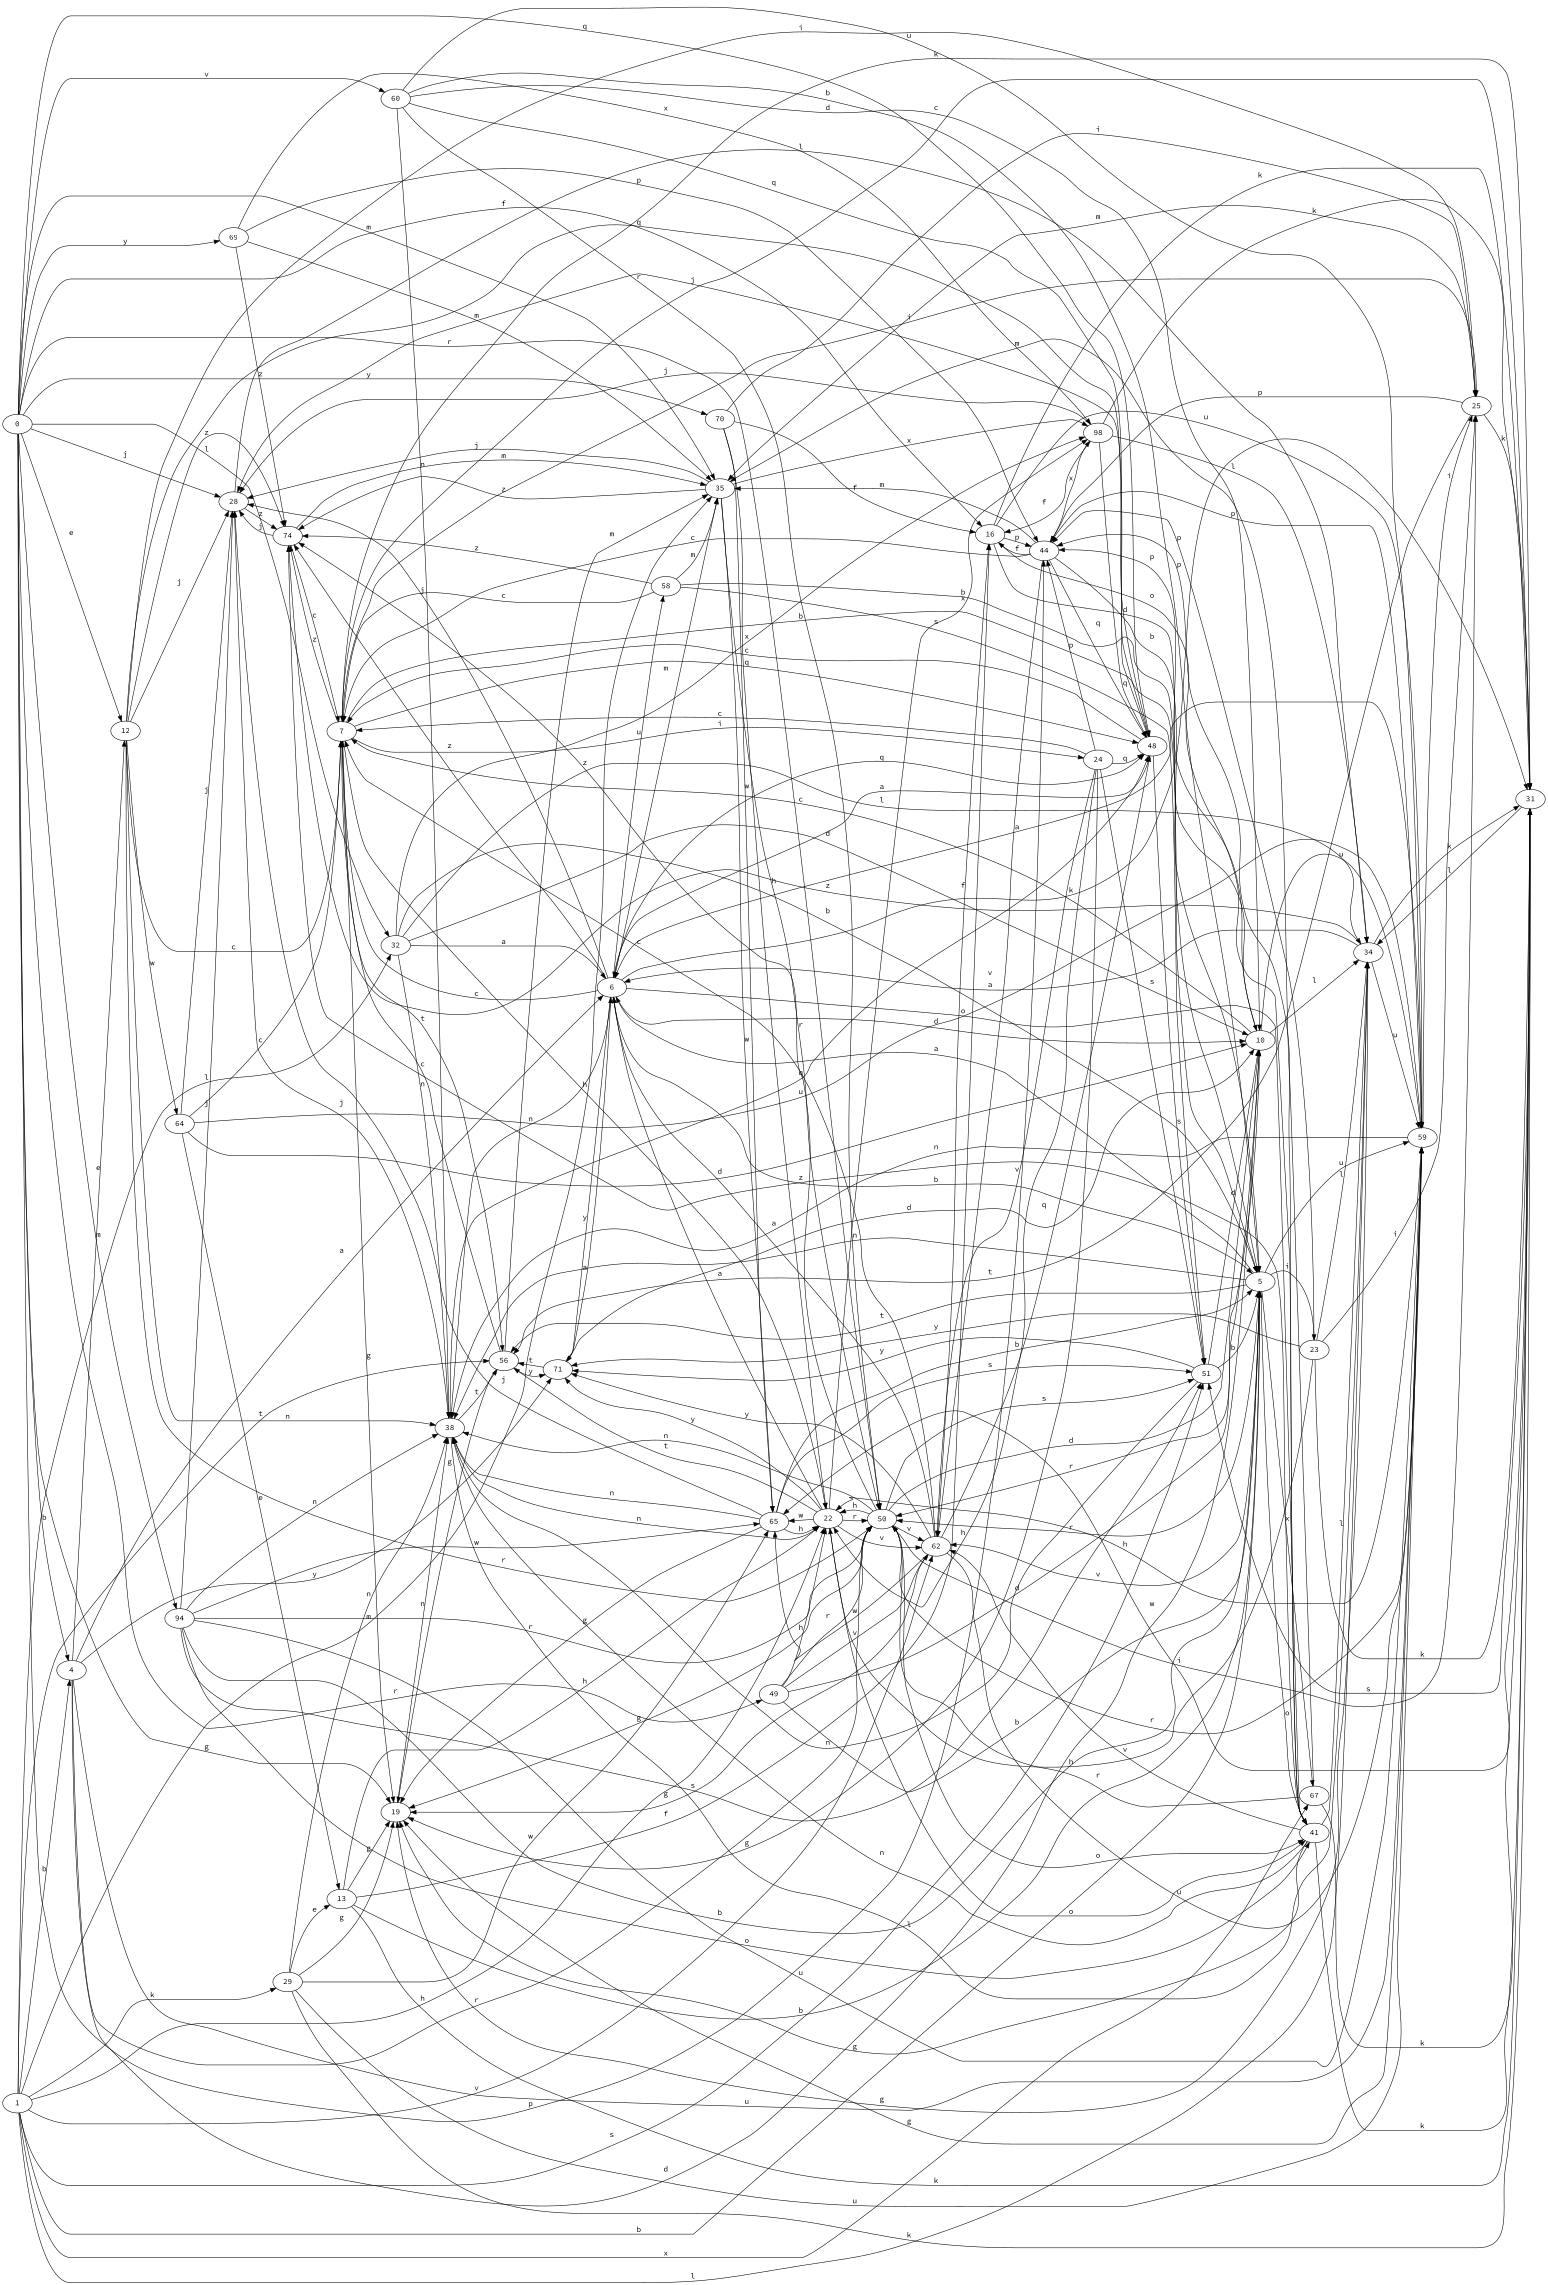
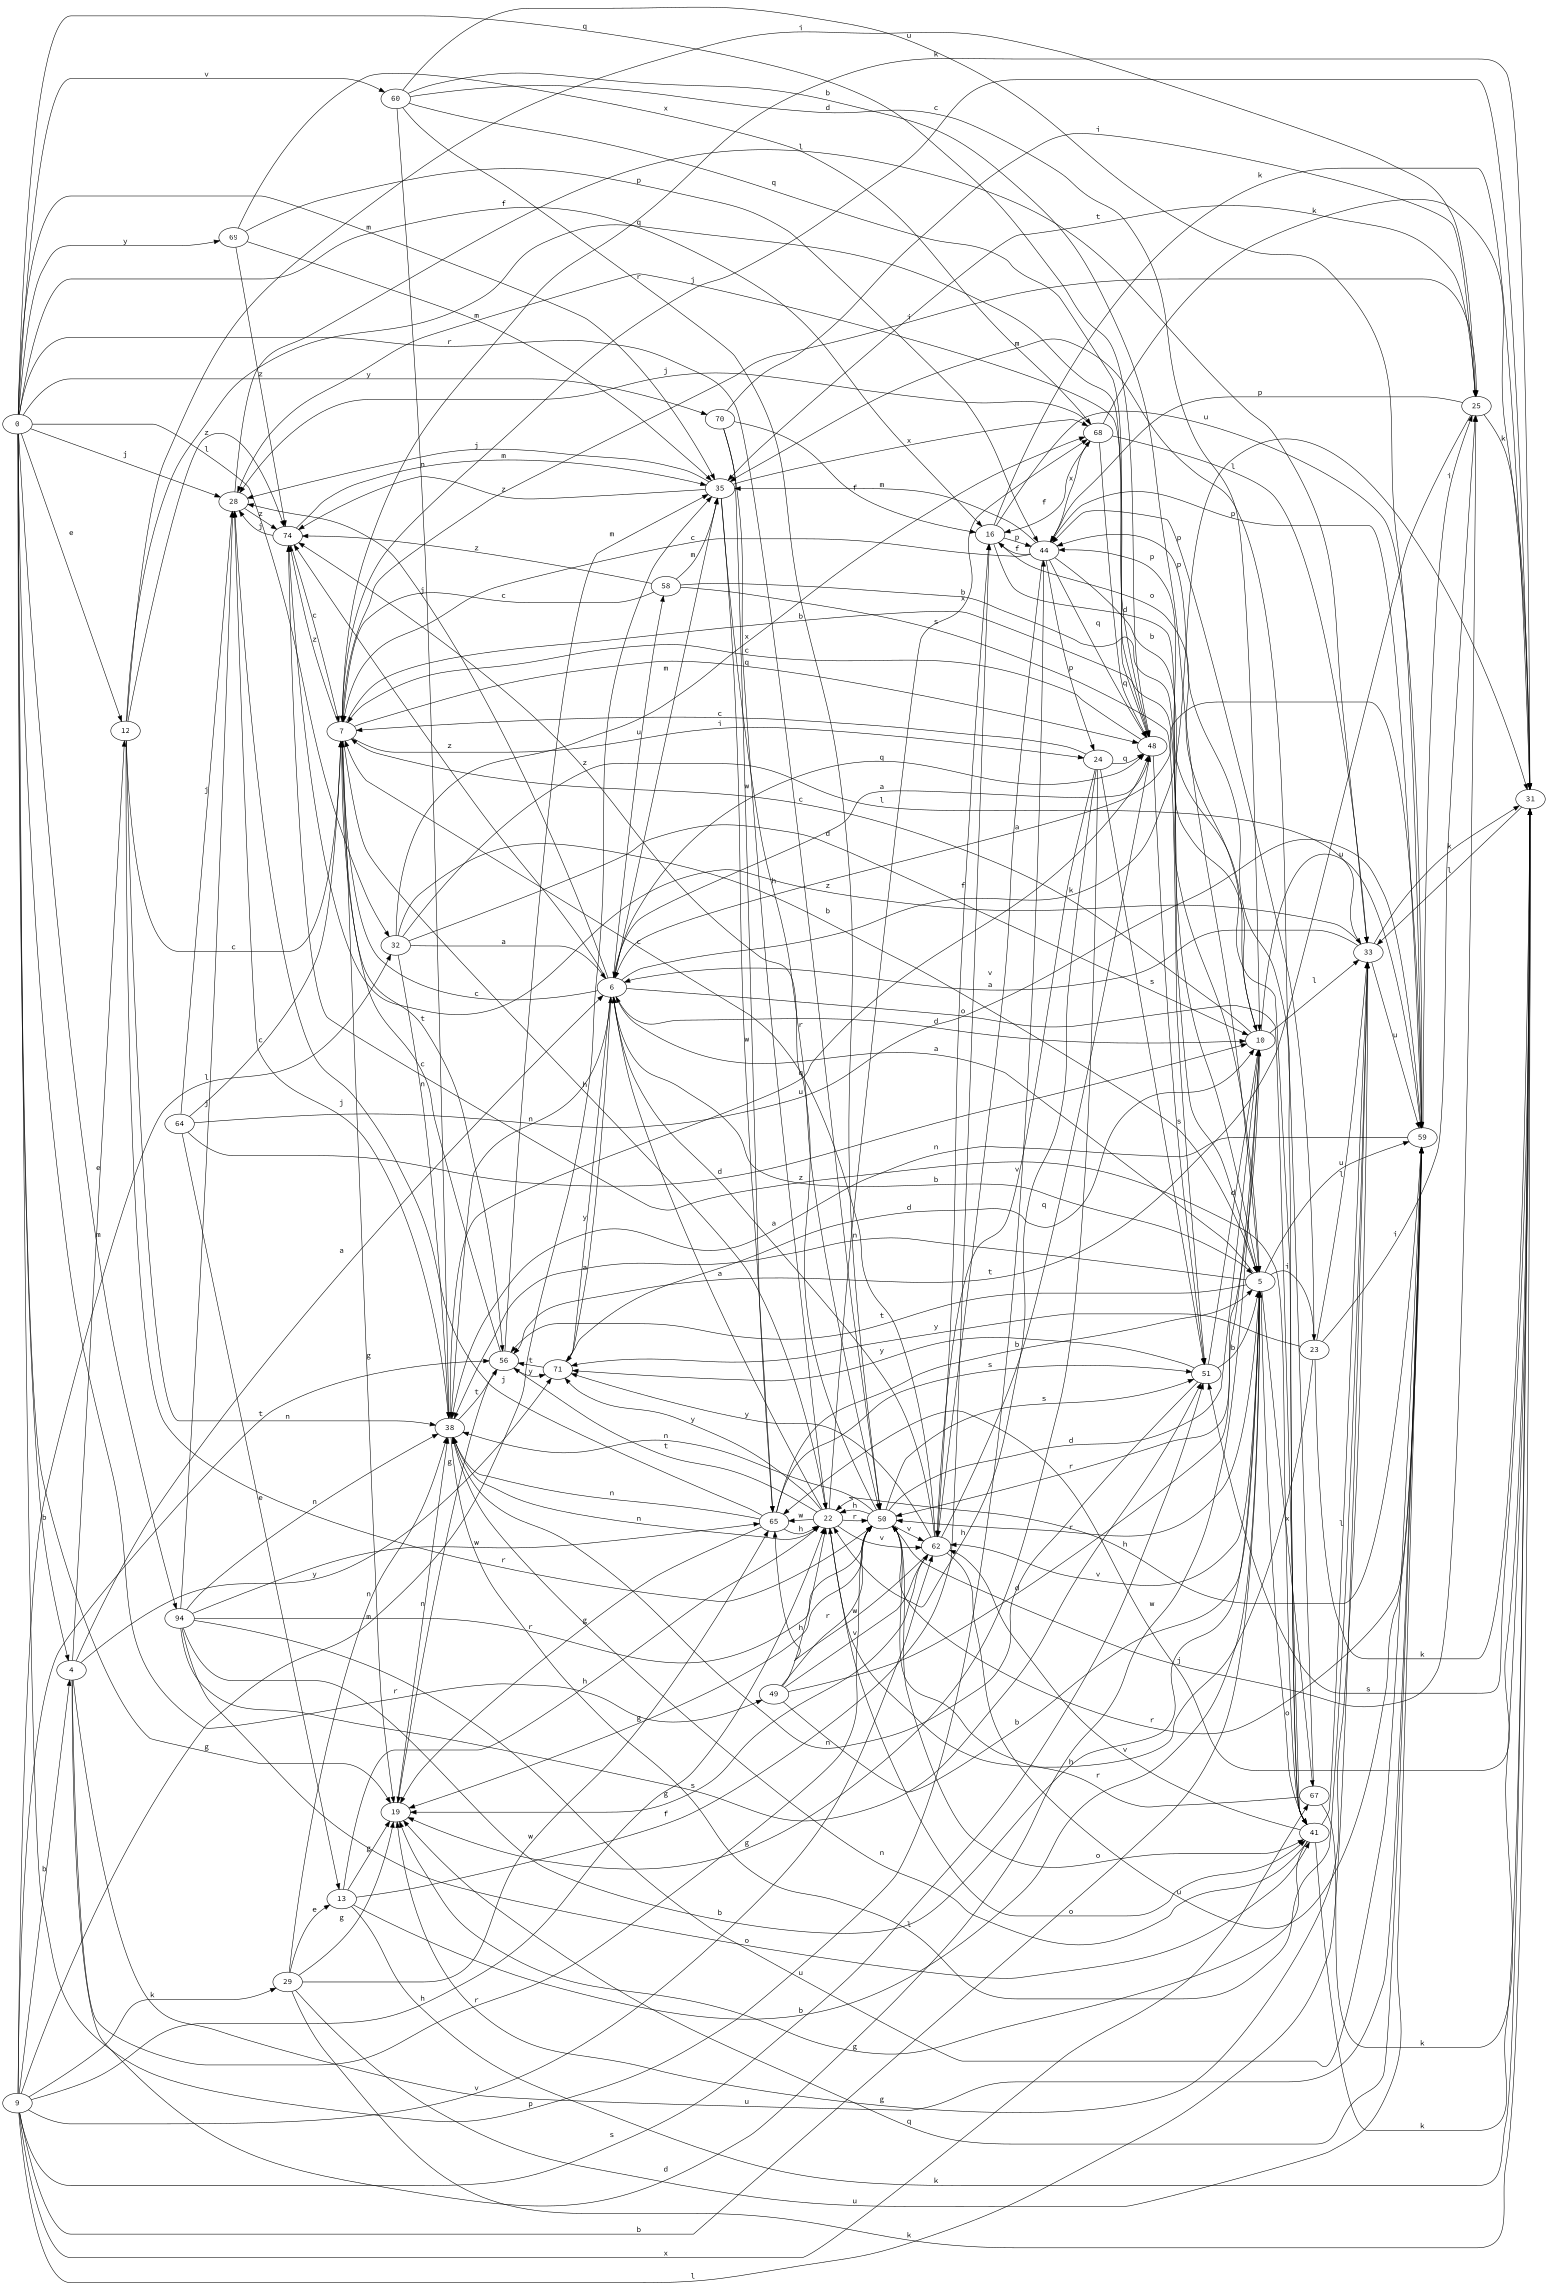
  strict digraph {
    fontname="Source Code Pro"
    rankdir=LR
    node [fontname="Source Code Pro"]
    edge [fontname="Source Code Pro"]
    0
    4
    12
    16
    19
    28
    32
    n8 [label=94]
    35
    44
    48
    49
    50
    60
    69
    70
    n17 [label=6]
    10
    71
    59
    7
    38
    74
    25
    64
    31
    41
-   33 [label=34]
+   33
    5
-   68 [label=98]
+   68
    n31 [label=51]
    65
    62
    22
-   1
+   1 [label=9]
    29
    56
    67
    23
    13
    58
    24
    0 -> 4 [label=b]
    0 -> 12 [label=e]
    0 -> 16 [label=f]
    0 -> 19 [label=g]
    0 -> 28 [label=j]
    0 -> 32 [label=l]
    0 -> n8 [label=m]
    0 -> 35 [label=m]
    0 -> 44 [label=p]
    0 -> 48 [label=q]
    0 -> 49 [label=r]
    0 -> 50 [label=r]
    0 -> 60 [label=v]
    0 -> 69 [label=y]
    0 -> 70 [label=y]
    4 -> 12 [label=e]
    4 -> 50 [label=r]
    4 -> n17 [label=a]
    4 -> 10 [label=d]
    4 -> 71 [label=y]
    4 -> 59 [label=u]
-   12 -> 28 [label=j]
    12 -> 48 [label=q]
    12 -> 50 [label=r]
    12 -> 7 [label=c]
    12 -> 38 [label=n]
    12 -> 74 [label=z]
    12 -> 25 [label=i]
-   12 -> 64 [label=w]
    16 -> 44 [label=p]
    16 -> 10 [label=d]
    16 -> 59 [label=u]
    16 -> 31 [label=k]
    16 -> 41 [label=o]
    19 -> 38 [label=n]
    28 -> 74 [label=z]
    28 -> 33 [label=l]
    32 -> n17 [label=a]
    32 -> 10 [label=d]
    32 -> 38 [label=n]
    32 -> 33 [label=l]
    32 -> 5 [label=b]
    32 -> 68 [label=x]
    n8 -> 28 [label=j]
    n8 -> 50 [label=r]
    n8 -> 59 [label=u]
    n8 -> 38 [label=n]
    n8 -> 41 [label=o]
    n8 -> 5 [label=b]
    n8 -> n31 [label=s]
    n8 -> 65 [label=w]
    35 -> 28 [label=j]
    35 -> 50 [label=r]
    35 -> 74 [label=z]
    35 -> 68 [label=x]
    35 -> 65 [label=w]
    44 -> 16 [label=f]
    44 -> 35 [label=m]
    44 -> 48 [label=q]
    44 -> 7 [label=c]
    44 -> 5 [label=b]
    44 -> 68 [label=x]
    44 -> 62 [label=v]
    48 -> 28 [label=j]
    48 -> n17 [label=a]
    48 -> 7 [label=c]
    48 -> n31 [label=s]
    49 -> 50 [label=r]
    49 -> 10 [label=d]
    49 -> 5 [label=b]
    49 -> 62 [label=v]
    49 -> 22 [label=h]
    50 -> 19 [label=g]
    50 -> 10 [label=d]
    50 -> 38 [label=n]
    50 -> 74 [label=z]
-   50 -> 25 [label=i]
+   50 -> 25 [label=j]
    50 -> 41 [label=o]
    50 -> n31 [label=s]
    50 -> 62 [label=v]
    50 -> 22 [label=h]
    60 -> 48 [label=q]
    60 -> 50 [label=r]
    60 -> 10 [label=d]
    60 -> 59 [label=u]
    60 -> 38 [label=n]
    60 -> 5 [label=b]
    69 -> 35 [label=m]
    69 -> 44 [label=p]
    69 -> 74 [label=z]
    69 -> 68 [label=x]
    70 -> 16 [label=f]
    70 -> 25 [label=i]
    70 -> 65 [label=w]
    70 -> 22 [label=h]
    n17 -> 28 [label=j]
    n17 -> 35 [label=m]
    n17 -> 48 [label=q]
    n17 -> 10 [label=d]
    n17 -> 71 [label=y]
    n17 -> 7 [label=c]
    n17 -> 38 [label=n]
    n17 -> 74 [label=z]
    n17 -> 31 [label=k]
    n17 -> 41 [label=o]
    n17 -> 5 [label=b]
    n17 -> 58 [label=u]
    10 -> 44 [label=p]
    10 -> 50 [label=r]
    10 -> 59 [label=u]
    10 -> 7 [label=c]
    10 -> 33 [label=l]
    71 -> n17 [label=a]
    71 -> 10 [label=d]
    71 -> 56 [label=t]
-   59 -> 19 [label=g]
+   59 -> 19 [label=q]
    59 -> 44 [label=p]
    59 -> 50 [label=r]
    59 -> n17 [label=a]
    59 -> 38 [label=n]
    59 -> 25 [label=i]
    59 -> 22 [label=h]
    7 -> 19 [label=g]
    7 -> 48 [label=q]
    7 -> 74 [label=z]
    7 -> 25 [label=i]
    7 -> 31 [label=k]
    7 -> 5 [label=b]
    7 -> 22 [label=h]
    7 -> 56 [label=t]
    7 -> 24 [label=i]
    38 -> 28 [label=j]
    38 -> 48 [label=q]
    38 -> 33 [label=l]
    38 -> 56 [label=t]
    74 -> 28 [label=j]
    74 -> 35 [label=m]
    74 -> 7 [label=c]
-   25 -> 35 [label=m]
+   25 -> 35 [label=t]
    25 -> 44 [label=p]
    25 -> 31 [label=k]
    25 -> 56 [label=t]
    64 -> 28 [label=j]
    64 -> 10 [label=d]
    64 -> 59 [label=u]
    64 -> 7 [label=c]
    64 -> 13 [label=e]
    31 -> 7 [label=c]
    31 -> 33 [label=l]
    31 -> n31 [label=s]
    31 -> 65 [label=w]
    41 -> 19 [label=g]
    41 -> 44 [label=p]
    41 -> 38 [label=n]
    41 -> 74 [label=z]
    41 -> 31 [label=k]
    41 -> 33 [label=l]
    41 -> 62 [label=v]
    33 -> 19 [label=g]
    33 -> n17 [label=a]
    33 -> 59 [label=u]
    33 -> 74 [label=z]
    33 -> 31 [label=k]
    5 -> 50 [label=r]
    5 -> n17 [label=a]
    5 -> 59 [label=u]
    5 -> 38 [label=n]
    5 -> 41 [label=o]
    5 -> 62 [label=v]
    5 -> 56 [label=t]
    5 -> 67 [label=x]
    5 -> 23 [label=i]
    68 -> 16 [label=f]
    68 -> 28 [label=j]
    68 -> 48 [label=q]
    68 -> 31 [label=k]
    68 -> 33 [label=l]
    n31 -> 10 [label=d]
    n31 -> 71 [label=y]
    n31 -> 38 [label=n]
    n31 -> 5 [label=b]
    65 -> 19 [label=g]
    65 -> 28 [label=j]
    65 -> 38 [label=n]
    65 -> 5 [label=b]
    65 -> n31 [label=s]
    65 -> 22 [label=h]
    62 -> 16 [label=f]
    62 -> 19 [label=g]
    62 -> 48 [label=q]
    62 -> n17 [label=a]
    62 -> 71 [label=y]
    62 -> 59 [label=u]
    62 -> 7 [label=c]
    62 -> 65 [label=w]
    22 -> 50 [label=r]
    22 -> n17 [label=a]
    22 -> 71 [label=y]
    22 -> 38 [label=n]
    22 -> 41 [label=o]
    22 -> 68 [label=x]
    22 -> 65 [label=w]
    22 -> 62 [label=v]
    22 -> 56 [label=t]
    1 -> 4 [label=b]
    1 -> 32 [label=l]
    1 -> 35 [label=m]
    1 -> 33 [label=l]
    1 -> 5 [label=b]
    1 -> n31 [label=s]
    1 -> 62 [label=v]
    1 -> 22 [label=h]
    1 -> 29 [label=k]
    1 -> 56 [label=t]
    1 -> 67 [label=x]
    29 -> 19 [label=g]
    29 -> 59 [label=u]
    29 -> 38 [label=n]
    29 -> 31 [label=k]
    29 -> 65 [label=w]
    29 -> 13 [label=e]
    56 -> 19 [label=g]
    56 -> 35 [label=m]
    56 -> 71 [label=y]
    56 -> 7 [label=c]
    67 -> 35 [label=m]
    67 -> 50 [label=r]
    67 -> 31 [label=k]
    23 -> 44 [label=p]
    23 -> 71 [label=y]
    23 -> 25 [label=i]
    23 -> 31 [label=k]
    23 -> 33 [label=l]
    23 -> 22 [label=h]
    13 -> 16 [label=f]
    13 -> 19 [label=g]
    13 -> 31 [label=k]
    13 -> 5 [label=b]
    13 -> 22 [label=h]
    58 -> 35 [label=m]
    58 -> 7 [label=c]
    58 -> 74 [label=z]
    58 -> 5 [label=b]
    58 -> n31 [label=s]
    24 -> 19 [label=g]
-   24 -> 44 [label=p]
+   44 -> 24 [label=p]
    24 -> 48 [label=q]
    24 -> 7 [label=c]
    24 -> n31 [label=s]
    24 -> 62 [label=v]
    24 -> 22 [label=h]
  }
